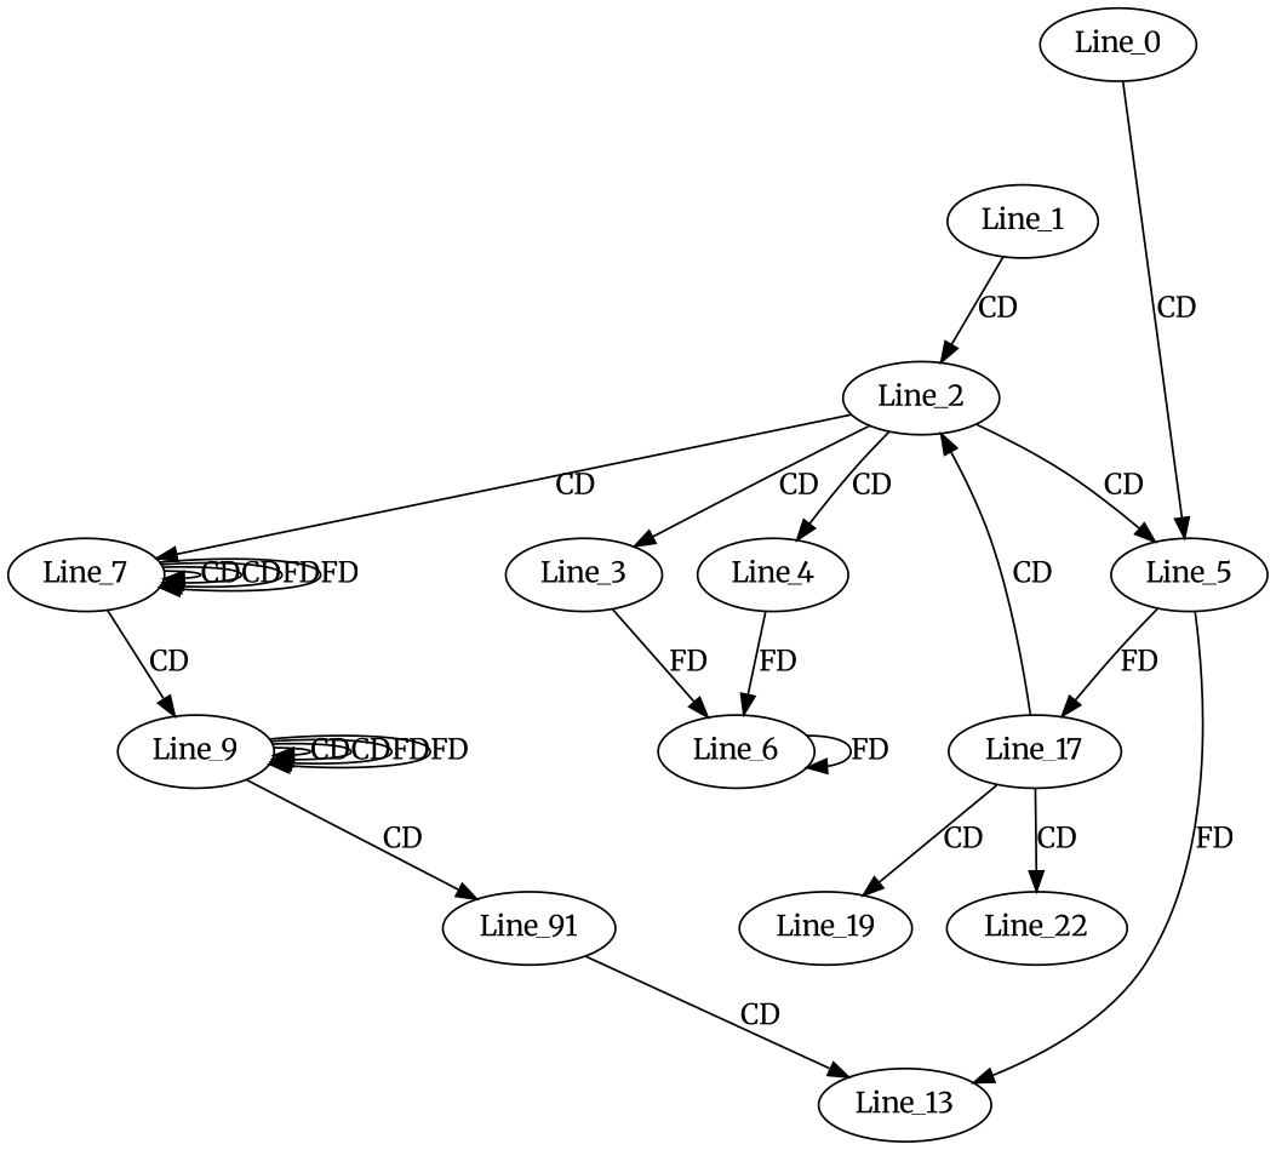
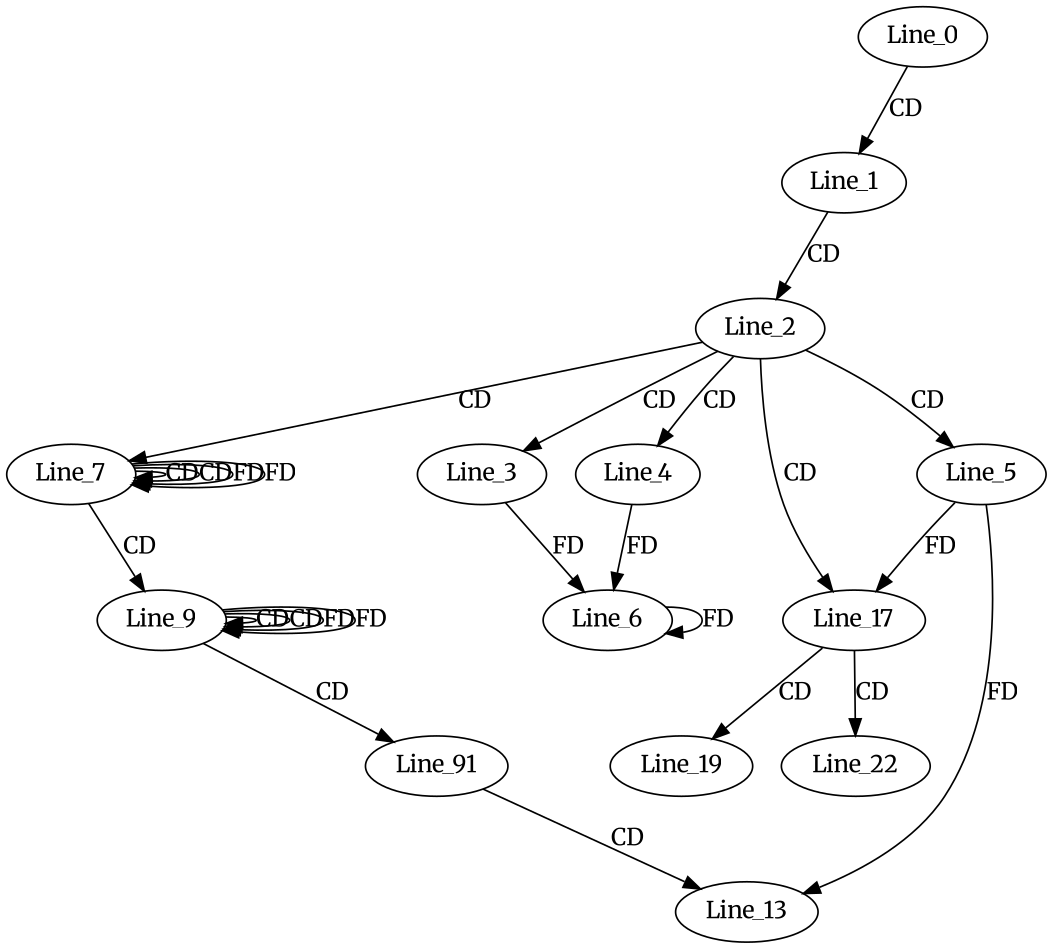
  digraph {
    fontname=Merriweather
    node [fontname=Merriweather]
    edge [fontname=Merriweather]
    Line_0
    Line_1
    Line_2
    Line_3
    Line_4
    Line_5
    Line_7
    Line_17
    Line_6
    Line_13
    Line_9
    Line_19
    Line_22
    n14 [label=Line_91]
-   Line_0 -> Line_5 [label=CD]
+   Line_0 -> Line_1 [label=CD]
    Line_1 -> Line_2 [label=CD]
    Line_2 -> Line_3 [label=CD]
    Line_2 -> Line_4 [label=CD]
    Line_2 -> Line_5 [label=CD]
    Line_2 -> Line_7 [label=CD]
-   Line_17 -> Line_2 [label=CD]
+   Line_2 -> Line_17 [label=CD]
    Line_3 -> Line_6 [label=FD]
    Line_4 -> Line_6 [label=FD]
    Line_5 -> Line_17 [label=FD]
    Line_5 -> Line_13 [label=FD]
    Line_7 -> Line_7 [label=CD]
    Line_7 -> Line_7 [label=CD]
    Line_7 -> Line_7 [label=FD]
    Line_7 -> Line_7 [label=FD]
    Line_7 -> Line_9 [label=CD]
    Line_17 -> Line_19 [label=CD]
    Line_17 -> Line_22 [label=CD]
    Line_6 -> Line_6 [label=FD]
    Line_9 -> Line_9 [label=CD]
    Line_9 -> Line_9 [label=CD]
    Line_9 -> Line_9 [label=FD]
    Line_9 -> Line_9 [label=FD]
    Line_9 -> n14 [label=CD]
    n14 -> Line_13 [label=CD]
  }
